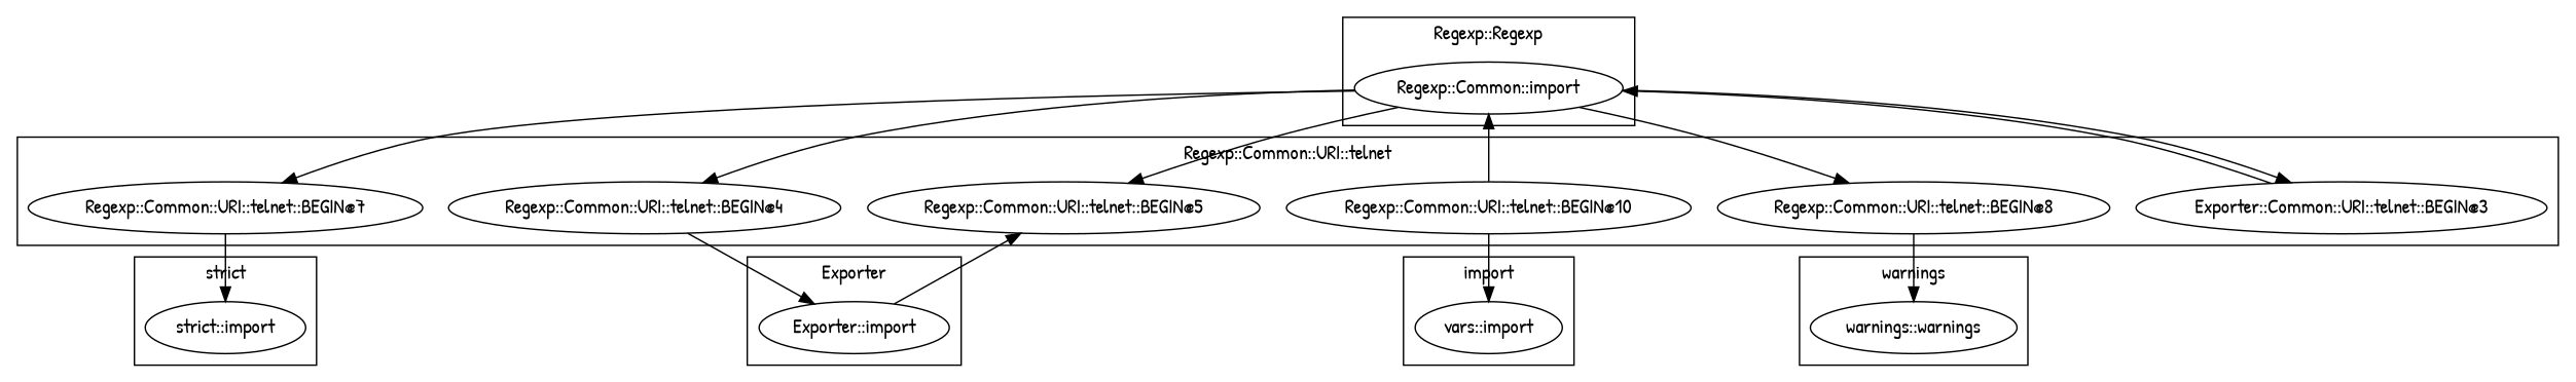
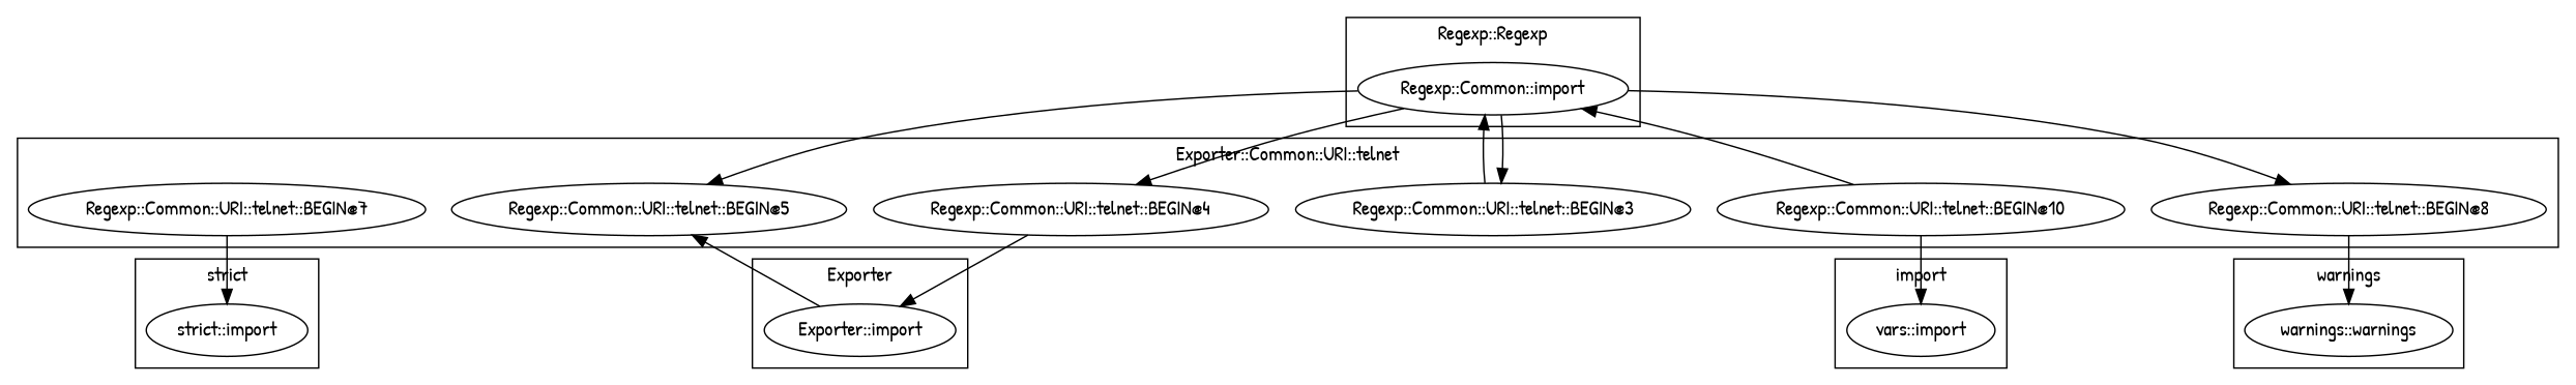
  digraph {
    fontname="Patrick Hand"
    node [fontname="Patrick Hand"]
    edge [fontname="Patrick Hand"]
    "vars::import"
    n2 [label="warnings::warnings"]
    "strict::import"
    "Regexp::Common::import"
-   "Regexp::Common::URI::telnet::BEGIN@3" [label="Exporter::Common::URI::telnet::BEGIN@3"]
+   "Regexp::Common::URI::telnet::BEGIN@3"
    "Regexp::Common::URI::telnet::BEGIN@7"
    "Regexp::Common::URI::telnet::BEGIN@5"
    "Regexp::Common::URI::telnet::BEGIN@4"
    "Regexp::Common::URI::telnet::BEGIN@10"
    "Regexp::Common::URI::telnet::BEGIN@8"
    "Exporter::import"
    subgraph cluster_1 {
      label=import
      "vars::import"
    }
    subgraph cluster_2 {
      label=warnings
      n2
    }
    subgraph cluster_3 {
      label="strict"
      "strict::import"
    }
    subgraph cluster_4 {
      label="Regexp::Regexp"
      "Regexp::Common::import"
    }
    subgraph cluster_5 {
-     label="Regexp::Common::URI::telnet"
+     label="Exporter::Common::URI::telnet"
      "Regexp::Common::URI::telnet::BEGIN@3"
      "Regexp::Common::URI::telnet::BEGIN@7"
      "Regexp::Common::URI::telnet::BEGIN@5"
      "Regexp::Common::URI::telnet::BEGIN@4"
      "Regexp::Common::URI::telnet::BEGIN@10"
      "Regexp::Common::URI::telnet::BEGIN@8"
    }
    subgraph cluster_6 {
      label=Exporter
      "Exporter::import"
    }
    "Regexp::Common::import" -> "Regexp::Common::URI::telnet::BEGIN@3"
-   "Regexp::Common::import" -> "Regexp::Common::URI::telnet::BEGIN@7"
    "Regexp::Common::import" -> "Regexp::Common::URI::telnet::BEGIN@5"
    "Regexp::Common::import" -> "Regexp::Common::URI::telnet::BEGIN@4"
    "Regexp::Common::import" -> "Regexp::Common::URI::telnet::BEGIN@8"
    "Regexp::Common::URI::telnet::BEGIN@3" -> "Regexp::Common::import"
    "Regexp::Common::URI::telnet::BEGIN@7" -> "strict::import"
    "Regexp::Common::URI::telnet::BEGIN@4" -> "Exporter::import"
    "Regexp::Common::URI::telnet::BEGIN@10" -> "vars::import"
    "Regexp::Common::URI::telnet::BEGIN@10" -> "Regexp::Common::import"
    "Regexp::Common::URI::telnet::BEGIN@8" -> n2
    "Exporter::import" -> "Regexp::Common::URI::telnet::BEGIN@5"
  }
